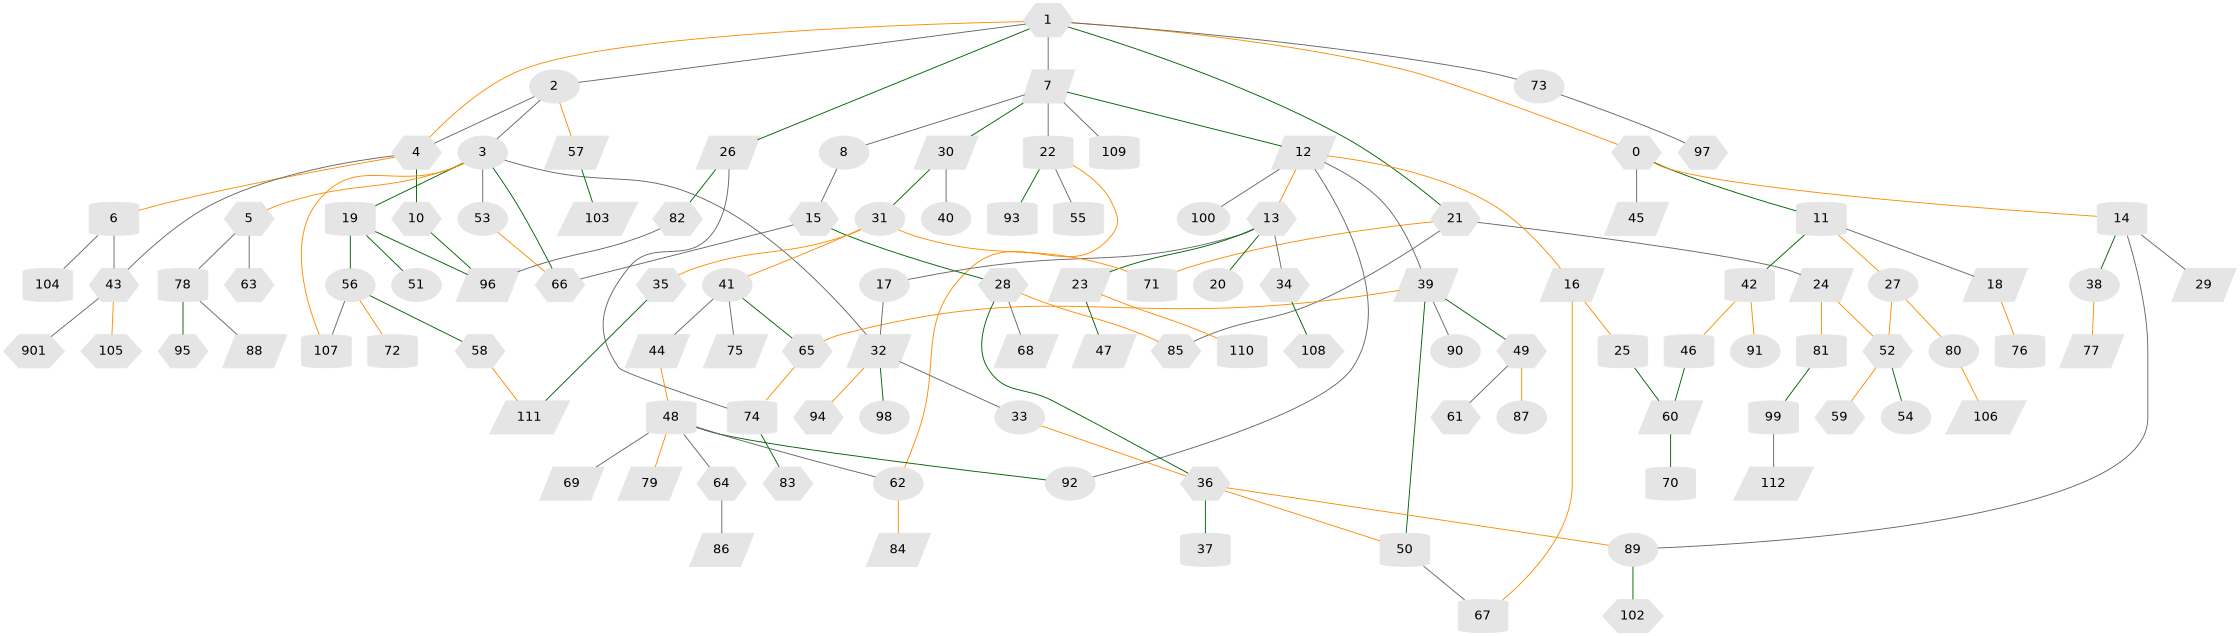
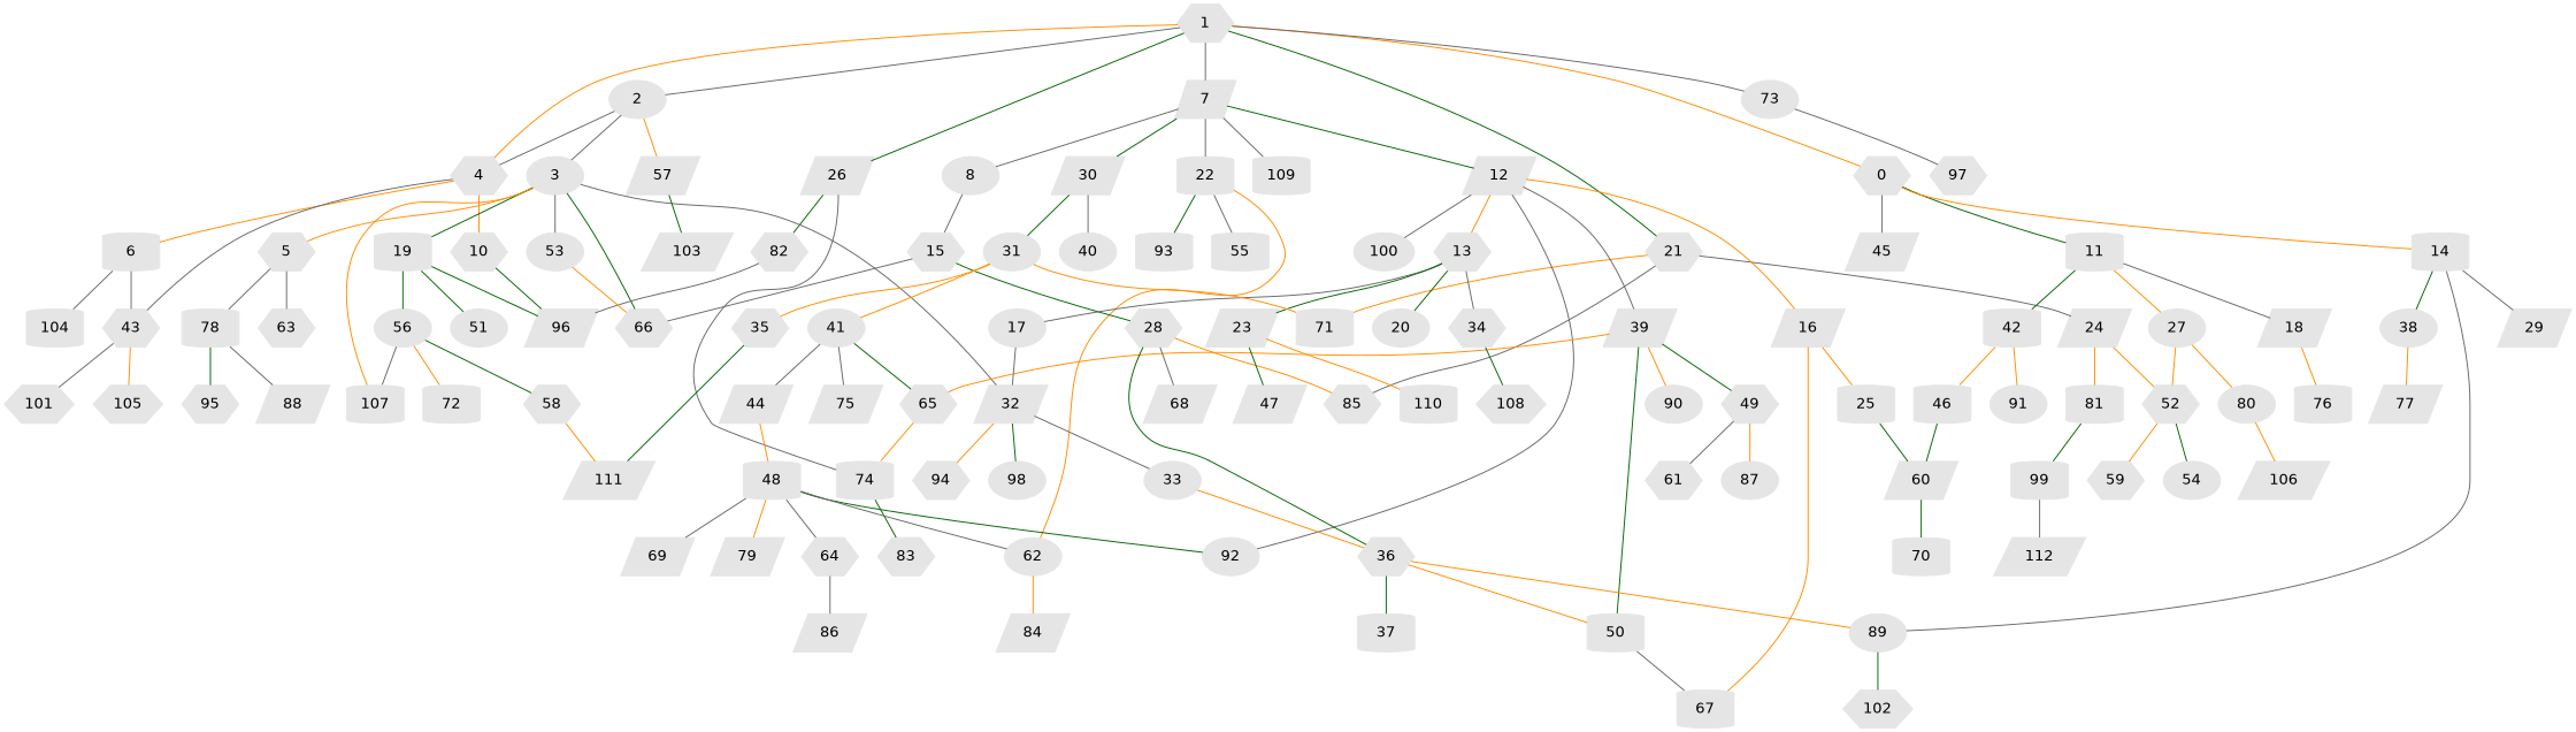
  graph {
    fontname="DejaVu Sans"
    node [color=gray90 fontname="DejaVu Sans" shape=hexagon style=filled]
    edge [color=gray40 fontname="DejaVu Sans"]
    2 [shape=ellipse]
    1
    4
    7 [shape=parallelogram]
    n5 [label=0]
    21
    26 [shape=parallelogram]
    73 [shape=ellipse]
    3 [shape=ellipse]
    57 [shape=parallelogram]
    6 [shape=cylinder]
    10
    43
    8 [shape=ellipse]
    12 [shape=parallelogram]
    22 [shape=cylinder]
    30 [shape=parallelogram]
    109 [shape=cylinder]
    11 [shape=cylinder]
    14 [shape=cylinder]
    45 [shape=parallelogram]
    24 [shape=parallelogram]
    71 [shape=cylinder]
    85
    74 [shape=cylinder]
    82
    97
    5
    19 [shape=cylinder]
    32 [shape=parallelogram]
    53 [shape=ellipse]
    66
    107 [shape=cylinder]
    103 [shape=parallelogram]
    63
    78 [shape=cylinder]
    96 [shape=parallelogram]
    51 [shape=ellipse]
    56 [shape=ellipse]
    33 [shape=ellipse]
    94
    98 [shape=ellipse]
    104 [shape=cylinder]
-   101 [label=901]
+   101
    105
    88 [shape=parallelogram]
    95
    15
    13
    16 [shape=parallelogram]
    39 [shape=parallelogram]
    92 [shape=ellipse]
    100 [shape=ellipse]
    55 [shape=cylinder]
    62 [shape=ellipse]
    93 [shape=cylinder]
    31 [shape=ellipse]
    40 [shape=ellipse]
    28
    18 [shape=parallelogram]
    27 [shape=ellipse]
    42 [shape=cylinder]
    29 [shape=parallelogram]
    38 [shape=ellipse]
    89 [shape=ellipse]
    76 [shape=cylinder]
    52
    80 [shape=ellipse]
    46 [shape=cylinder]
    91 [shape=ellipse]
    17 [shape=ellipse]
    20 [shape=ellipse]
    23 [shape=parallelogram]
    34
    25 [shape=cylinder]
    67 [shape=cylinder]
    50 [shape=cylinder]
    49
    65
    90 [shape=ellipse]
    47 [shape=parallelogram]
    110 [shape=cylinder]
    108
    77 [shape=parallelogram]
    102
    36
    68 [shape=parallelogram]
    60 [shape=parallelogram]
    58
    72 [shape=cylinder]
    81 [shape=cylinder]
    84 [shape=parallelogram]
    54 [shape=ellipse]
    59
    99 [shape=cylinder]
    70 [shape=cylinder]
    83
    106 [shape=parallelogram]
    37 [shape=cylinder]
    35
    41 [shape=ellipse]
    111 [shape=parallelogram]
    44 [shape=parallelogram]
    75 [shape=parallelogram]
    61
    87 [shape=ellipse]
    48 [shape=cylinder]
    64
    69 [shape=parallelogram]
    79 [shape=parallelogram]
    86 [shape=parallelogram]
    112 [shape=parallelogram]
    2 -- 4
    2 -- 3
    2 -- 57 [color=darkorange]
    1 -- 2
    1 -- 4 [color=darkorange]
    1 -- 7
    1 -- n5 [color=darkorange]
    1 -- 21 [color=darkgreen]
    1 -- 26 [color=darkgreen]
    1 -- 73
    4 -- 6 [color=darkorange]
-   4 -- 10 [color=darkgreen]
+   4 -- 10 [color=darkorange]
    4 -- 43
    7 -- 8
    7 -- 12 [color=darkgreen]
    7 -- 22
    7 -- 30 [color=darkgreen]
    7 -- 109
    n5 -- 11 [color=darkgreen]
    n5 -- 14 [color=darkorange]
    n5 -- 45
    21 -- 24
    21 -- 71 [color=darkorange]
    21 -- 85
    26 -- 74
    26 -- 82 [color=darkgreen]
    73 -- 97
    3 -- 5 [color=darkorange]
    3 -- 19 [color=darkgreen]
    3 -- 32
    3 -- 53
    3 -- 66 [color=darkgreen]
    3 -- 107 [color=darkorange]
    57 -- 103 [color=darkgreen]
    6 -- 43
    6 -- 104
    10 -- 96 [color=darkgreen]
    43 -- 101
    43 -- 105 [color=darkorange]
    8 -- 15
    12 -- 13 [color=darkorange]
    12 -- 16 [color=darkorange]
    12 -- 39
    12 -- 92
    12 -- 100
    22 -- 55
    22 -- 62 [color=darkorange]
    22 -- 93 [color=darkgreen]
    30 -- 31 [color=darkgreen]
    30 -- 40
    11 -- 18
    11 -- 27 [color=darkorange]
    11 -- 42 [color=darkgreen]
    14 -- 29
    14 -- 38 [color=darkgreen]
    14 -- 89
    24 -- 52 [color=darkorange]
    24 -- 81 [color=darkorange]
    74 -- 83 [color=darkgreen]
    82 -- 96
    5 -- 63
    5 -- 78
    19 -- 96 [color=darkgreen]
    19 -- 51 [color=darkgreen]
    19 -- 56 [color=darkgreen]
    32 -- 33
    32 -- 94 [color=darkorange]
    32 -- 98 [color=darkgreen]
    53 -- 66 [color=darkorange]
    78 -- 88
    78 -- 95 [color=darkgreen]
    56 -- 107
    56 -- 58 [color=darkgreen]
    56 -- 72 [color=darkorange]
    33 -- 36 [color=darkorange]
    15 -- 66
    15 -- 28 [color=darkgreen]
    13 -- 17
    13 -- 20 [color=darkgreen]
    13 -- 23 [color=darkgreen]
    13 -- 34
    16 -- 25 [color=darkorange]
    16 -- 67 [color=darkorange]
    39 -- 50 [color=darkgreen]
    39 -- 49 [color=darkgreen]
    39 -- 65 [color=darkorange]
-   39 -- 90
+   39 -- 90 [color=darkorange]
    62 -- 84 [color=darkorange]
    31 -- 71 [color=darkorange]
    31 -- 35 [color=darkorange]
    31 -- 41 [color=darkorange]
    28 -- 85 [color=darkorange]
    28 -- 36 [color=darkgreen]
    28 -- 68
    18 -- 76 [color=darkorange]
    27 -- 52 [color=darkorange]
    27 -- 80 [color=darkorange]
    42 -- 46 [color=darkorange]
    42 -- 91 [color=darkorange]
    38 -- 77 [color=darkorange]
    89 -- 102 [color=darkgreen]
    52 -- 54 [color=darkgreen]
    52 -- 59 [color=darkorange]
    80 -- 106 [color=darkorange]
    46 -- 60 [color=darkgreen]
    17 -- 32
    23 -- 47 [color=darkgreen]
    23 -- 110 [color=darkorange]
    34 -- 108 [color=darkgreen]
    25 -- 60 [color=darkgreen]
    50 -- 67
    49 -- 61
    49 -- 87 [color=darkorange]
    65 -- 74 [color=darkorange]
    36 -- 89 [color=darkorange]
    36 -- 50 [color=darkorange]
    36 -- 37 [color=darkgreen]
    60 -- 70 [color=darkgreen]
    58 -- 111 [color=darkorange]
    81 -- 99 [color=darkgreen]
    99 -- 112
    35 -- 111 [color=darkgreen]
    41 -- 65 [color=darkgreen]
    41 -- 44
    41 -- 75
    44 -- 48 [color=darkorange]
    48 -- 92 [color=darkgreen]
    48 -- 62
    48 -- 64
    48 -- 69
    48 -- 79 [color=darkorange]
    64 -- 86
  }
